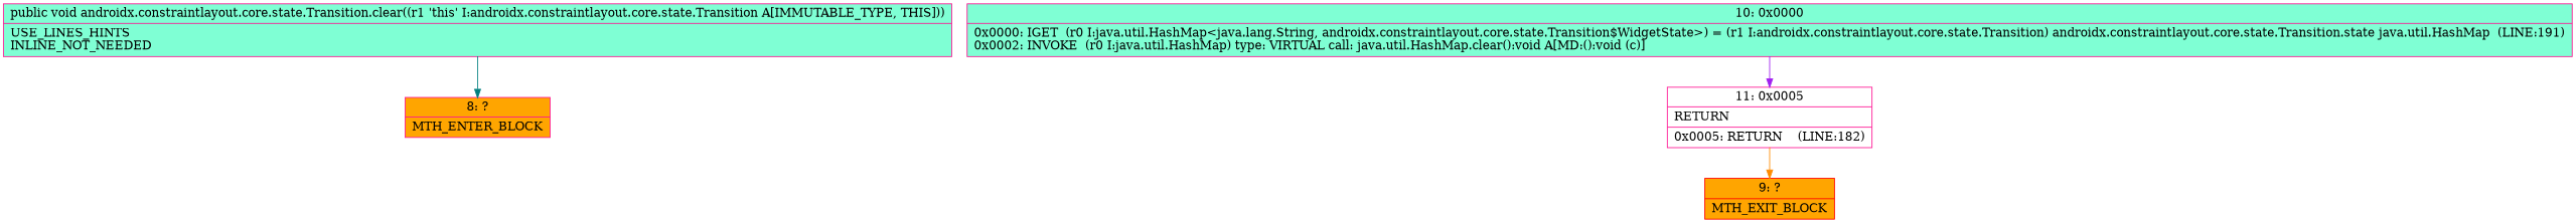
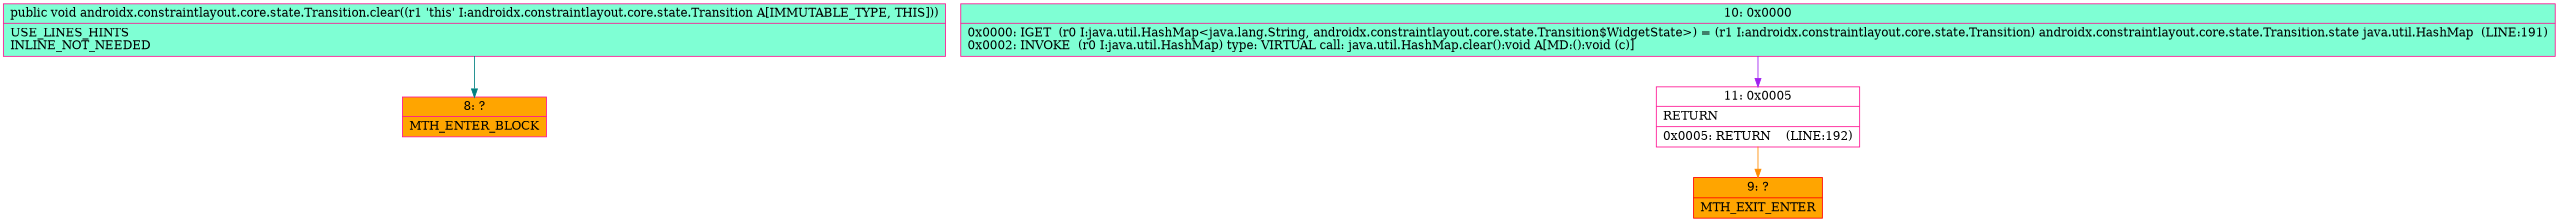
  digraph {
    node [color=deeppink fillcolor=orange shape=record style=filled]
    n1 [label="{8\:\ ?|MTH_ENTER_BLOCK\l}"]
    n2 [fillcolor=aquamarine label="{10\:\ 0x0000|0x0000: IGET  (r0 I:java.util.HashMap\<java.lang.String, androidx.constraintlayout.core.state.Transition$WidgetState\>) = (r1 I:androidx.constraintlayout.core.state.Transition) androidx.constraintlayout.core.state.Transition.state java.util.HashMap  (LINE:191)\l0x0002: INVOKE  (r0 I:java.util.HashMap) type: VIRTUAL call: java.util.HashMap.clear():void A[MD:():void (c)]\l}"]
-   n3 [fillcolor=white label="{11\:\ 0x0005|RETURN\l|0x0005: RETURN    (LINE:182)\l}"]
-   n4 [color=red label="{9\:\ ?|MTH_EXIT_BLOCK\l}"]
+   n3 [fillcolor=white label="{11\:\ 0x0005|RETURN\l|0x0005: RETURN    (LINE:192)\l}"]
+   n4 [color=red label="{9\:\ ?|MTH_EXIT_ENTER\l}"]
    n5 [fillcolor=aquamarine label="{public void androidx.constraintlayout.core.state.Transition.clear((r1 'this' I:androidx.constraintlayout.core.state.Transition A[IMMUTABLE_TYPE, THIS]))  | USE_LINES_HINTS\lINLINE_NOT_NEEDED\l}"]
    n2 -> n3 [color=purple]
    n3 -> n4 [color=darkorange]
    n5 -> n1 [color=teal]
  }
